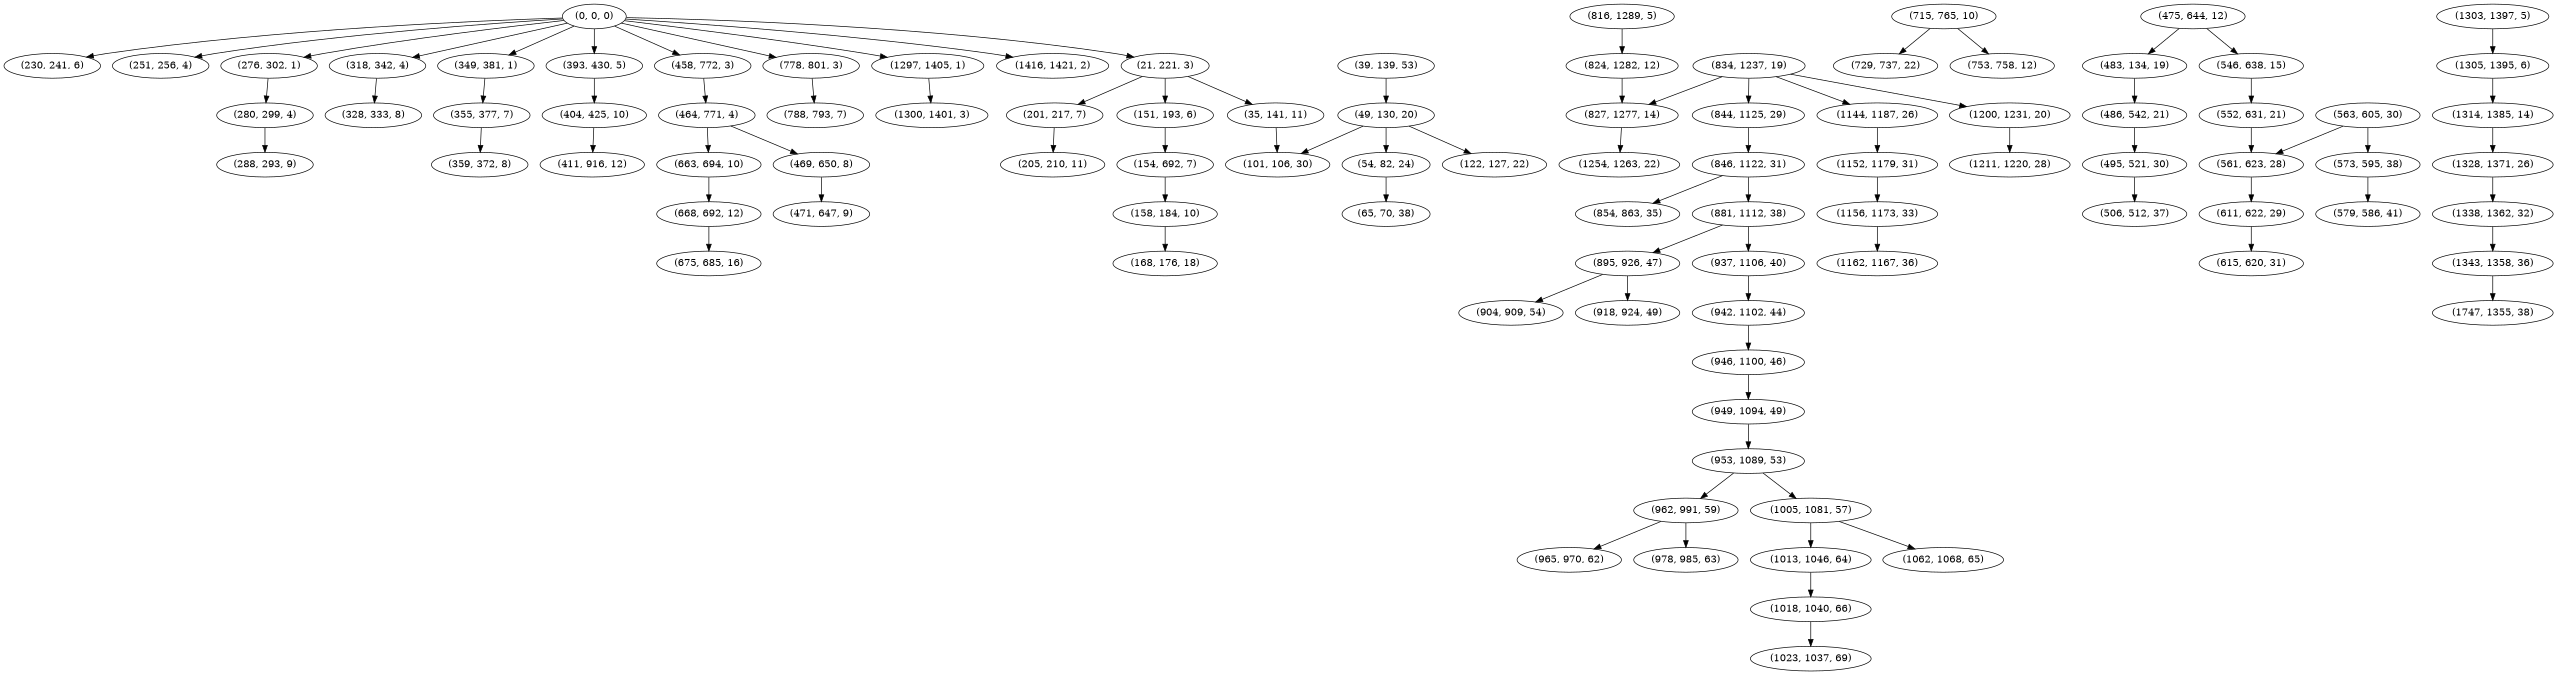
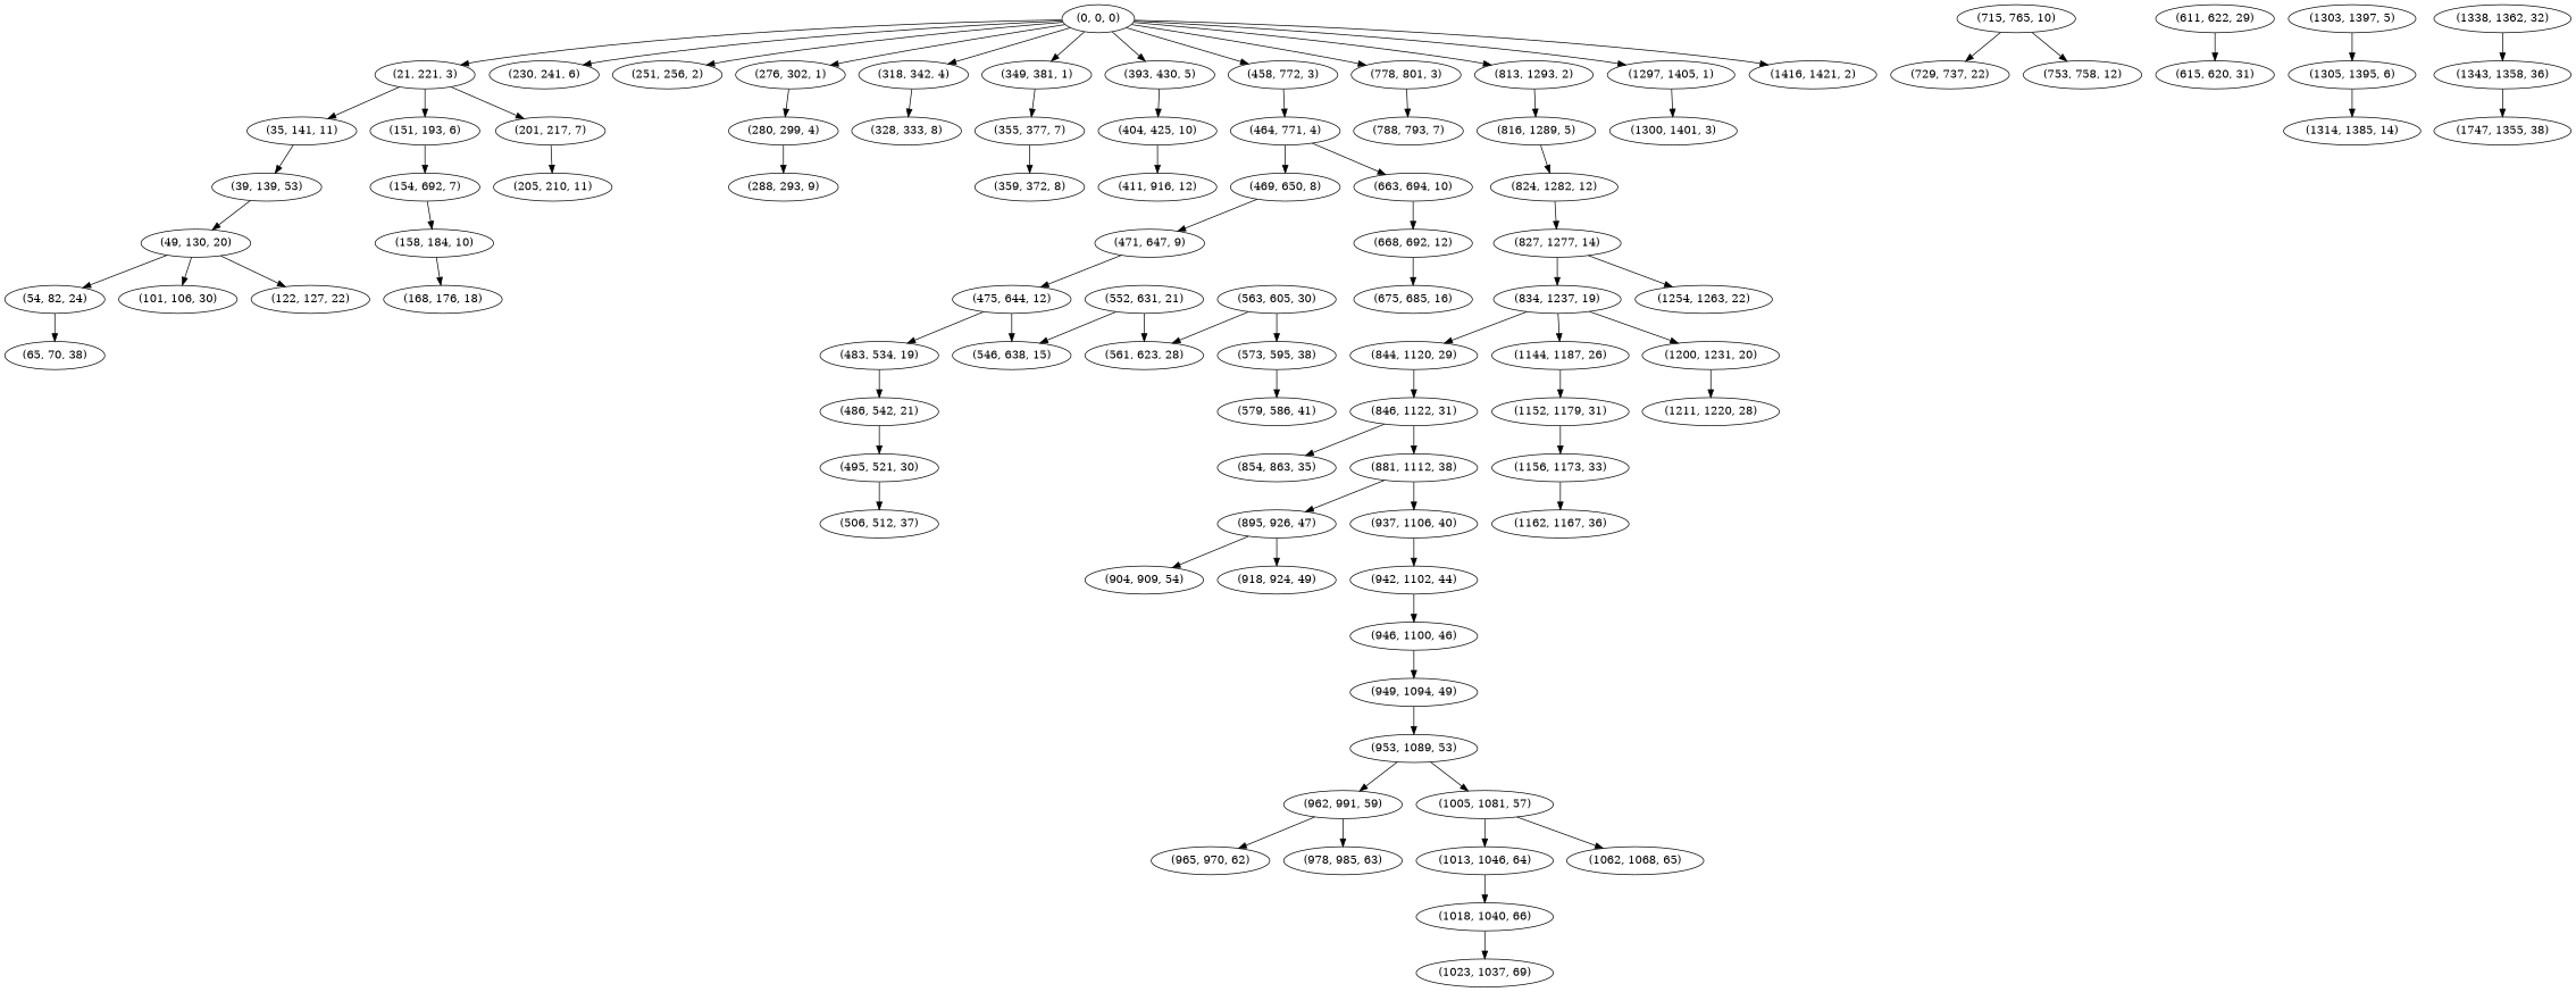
  digraph {
    "(0, 0, 0)"
    "(21, 221, 3)"
    "(230, 241, 6)"
-   "(251, 256, 4)"
+   "(251, 256, 4)" [label="(251, 256, 2)"]
    "(276, 302, 1)"
    "(318, 342, 4)"
    n7 [label="(349, 381, 1)"]
    "(393, 430, 5)"
    "(458, 772, 3)"
    "(778, 801, 3)"
+   "(813, 1293, 2)"
    "(1297, 1405, 1)"
    "(1416, 1421, 2)"
    "(35, 141, 11)"
    "(151, 193, 6)"
    "(201, 217, 7)"
    "(280, 299, 4)"
    "(328, 333, 8)"
    "(355, 377, 7)"
    "(404, 425, 10)"
    "(464, 771, 4)"
    "(788, 793, 7)"
    "(816, 1289, 5)"
    "(1300, 1401, 3)"
    n25 [label="(39, 139, 53)"]
    n26 [label="(154, 692, 7)"]
    "(205, 210, 11)"
    "(49, 130, 20)"
    "(54, 82, 24)"
    "(101, 106, 30)"
    "(122, 127, 22)"
    n32 [label="(65, 70, 38)"]
    "(158, 184, 10)"
    "(168, 176, 18)"
    "(288, 293, 9)"
    "(359, 372, 8)"
    n37 [label="(411, 916, 12)"]
    "(469, 650, 8)"
    "(663, 694, 10)"
    "(471, 647, 9)"
    "(668, 692, 12)"
    "(715, 765, 10)"
    "(729, 737, 22)"
    "(753, 758, 12)"
    "(475, 644, 12)"
-   "(483, 534, 19)" [label="(483, 134, 19)"]
+   "(483, 534, 19)"
    "(546, 638, 15)"
    n48 [label="(486, 542, 21)"]
    "(552, 631, 21)"
    "(495, 521, 30)"
    "(506, 512, 37)"
    "(561, 623, 28)"
    "(611, 622, 29)"
    "(563, 605, 30)"
    "(573, 595, 38)"
    "(615, 620, 31)"
    "(579, 586, 41)"
    "(675, 685, 16)"
    "(824, 1282, 12)"
    "(827, 1277, 14)"
    "(834, 1237, 19)"
    "(1254, 1263, 22)"
-   "(844, 1125, 29)"
+   "(844, 1125, 29)" [label="(844, 1120, 29)"]
    "(1144, 1187, 26)"
    "(1200, 1231, 20)"
    "(846, 1122, 31)"
    "(1152, 1179, 31)"
    "(1211, 1220, 28)"
    "(854, 863, 35)"
    "(881, 1112, 38)"
    "(895, 926, 47)"
    "(937, 1106, 40)"
    "(904, 909, 54)"
    "(918, 924, 49)"
    "(942, 1102, 44)"
    "(946, 1100, 46)"
    "(949, 1094, 49)"
    "(953, 1089, 53)"
    "(962, 991, 59)"
    "(1005, 1081, 57)"
    "(965, 970, 62)"
    "(978, 985, 63)"
    "(1013, 1046, 64)"
    "(1062, 1068, 65)"
    "(1018, 1040, 66)"
    "(1023, 1037, 69)"
    "(1156, 1173, 33)"
    "(1162, 1167, 36)"
    "(1303, 1397, 5)"
    "(1305, 1395, 6)"
    "(1314, 1385, 14)"
-   "(1328, 1371, 26)"
    "(1338, 1362, 32)"
    "(1343, 1358, 36)"
    n95 [label="(1747, 1355, 38)"]
    "(0, 0, 0)" -> "(21, 221, 3)"
    "(0, 0, 0)" -> "(230, 241, 6)"
    "(0, 0, 0)" -> "(251, 256, 4)"
    "(0, 0, 0)" -> "(276, 302, 1)"
    "(0, 0, 0)" -> "(318, 342, 4)"
    "(0, 0, 0)" -> n7
    "(0, 0, 0)" -> "(393, 430, 5)"
    "(0, 0, 0)" -> "(458, 772, 3)"
    "(0, 0, 0)" -> "(778, 801, 3)"
+   "(0, 0, 0)" -> "(813, 1293, 2)"
    "(0, 0, 0)" -> "(1297, 1405, 1)"
    "(0, 0, 0)" -> "(1416, 1421, 2)"
    "(21, 221, 3)" -> "(35, 141, 11)"
    "(21, 221, 3)" -> "(151, 193, 6)"
    "(21, 221, 3)" -> "(201, 217, 7)"
    "(276, 302, 1)" -> "(280, 299, 4)"
    "(318, 342, 4)" -> "(328, 333, 8)"
    n7 -> "(355, 377, 7)"
    "(393, 430, 5)" -> "(404, 425, 10)"
    "(458, 772, 3)" -> "(464, 771, 4)"
    "(778, 801, 3)" -> "(788, 793, 7)"
+   "(813, 1293, 2)" -> "(816, 1289, 5)"
    "(1297, 1405, 1)" -> "(1300, 1401, 3)"
-   "(35, 141, 11)" -> "(101, 106, 30)"
+   "(35, 141, 11)" -> n25
    "(151, 193, 6)" -> n26
    "(201, 217, 7)" -> "(205, 210, 11)"
    "(280, 299, 4)" -> "(288, 293, 9)"
    "(355, 377, 7)" -> "(359, 372, 8)"
    "(404, 425, 10)" -> n37
    "(464, 771, 4)" -> "(469, 650, 8)"
    "(464, 771, 4)" -> "(663, 694, 10)"
    "(816, 1289, 5)" -> "(824, 1282, 12)"
    n25 -> "(49, 130, 20)"
    n26 -> "(158, 184, 10)"
    "(49, 130, 20)" -> "(54, 82, 24)"
    "(49, 130, 20)" -> "(101, 106, 30)"
    "(49, 130, 20)" -> "(122, 127, 22)"
    "(54, 82, 24)" -> n32
    "(158, 184, 10)" -> "(168, 176, 18)"
    "(469, 650, 8)" -> "(471, 647, 9)"
    "(663, 694, 10)" -> "(668, 692, 12)"
+   "(471, 647, 9)" -> "(475, 644, 12)"
    "(668, 692, 12)" -> "(675, 685, 16)"
    "(715, 765, 10)" -> "(729, 737, 22)"
    "(715, 765, 10)" -> "(753, 758, 12)"
    "(475, 644, 12)" -> "(483, 534, 19)"
    "(475, 644, 12)" -> "(546, 638, 15)"
    "(483, 534, 19)" -> n48
-   "(546, 638, 15)" -> "(552, 631, 21)"
+   "(552, 631, 21)" -> "(546, 638, 15)"
    n48 -> "(495, 521, 30)"
    "(552, 631, 21)" -> "(561, 623, 28)"
    "(495, 521, 30)" -> "(506, 512, 37)"
-   "(561, 623, 28)" -> "(611, 622, 29)"
    "(611, 622, 29)" -> "(615, 620, 31)"
    "(563, 605, 30)" -> "(561, 623, 28)"
    "(563, 605, 30)" -> "(573, 595, 38)"
    "(573, 595, 38)" -> "(579, 586, 41)"
    "(824, 1282, 12)" -> "(827, 1277, 14)"
-   "(834, 1237, 19)" -> "(827, 1277, 14)"
+   "(827, 1277, 14)" -> "(834, 1237, 19)"
    "(827, 1277, 14)" -> "(1254, 1263, 22)"
    "(834, 1237, 19)" -> "(844, 1125, 29)"
    "(834, 1237, 19)" -> "(1144, 1187, 26)"
    "(834, 1237, 19)" -> "(1200, 1231, 20)"
    "(844, 1125, 29)" -> "(846, 1122, 31)"
    "(1144, 1187, 26)" -> "(1152, 1179, 31)"
    "(1200, 1231, 20)" -> "(1211, 1220, 28)"
    "(846, 1122, 31)" -> "(854, 863, 35)"
    "(846, 1122, 31)" -> "(881, 1112, 38)"
    "(1152, 1179, 31)" -> "(1156, 1173, 33)"
    "(881, 1112, 38)" -> "(895, 926, 47)"
    "(881, 1112, 38)" -> "(937, 1106, 40)"
    "(895, 926, 47)" -> "(904, 909, 54)"
    "(895, 926, 47)" -> "(918, 924, 49)"
    "(937, 1106, 40)" -> "(942, 1102, 44)"
    "(942, 1102, 44)" -> "(946, 1100, 46)"
    "(946, 1100, 46)" -> "(949, 1094, 49)"
    "(949, 1094, 49)" -> "(953, 1089, 53)"
    "(953, 1089, 53)" -> "(962, 991, 59)"
    "(953, 1089, 53)" -> "(1005, 1081, 57)"
    "(962, 991, 59)" -> "(965, 970, 62)"
    "(962, 991, 59)" -> "(978, 985, 63)"
    "(1005, 1081, 57)" -> "(1013, 1046, 64)"
    "(1005, 1081, 57)" -> "(1062, 1068, 65)"
    "(1013, 1046, 64)" -> "(1018, 1040, 66)"
    "(1018, 1040, 66)" -> "(1023, 1037, 69)"
    "(1156, 1173, 33)" -> "(1162, 1167, 36)"
    "(1303, 1397, 5)" -> "(1305, 1395, 6)"
    "(1305, 1395, 6)" -> "(1314, 1385, 14)"
-   "(1314, 1385, 14)" -> "(1328, 1371, 26)"
-   "(1328, 1371, 26)" -> "(1338, 1362, 32)"
    "(1338, 1362, 32)" -> "(1343, 1358, 36)"
    "(1343, 1358, 36)" -> n95
  }
